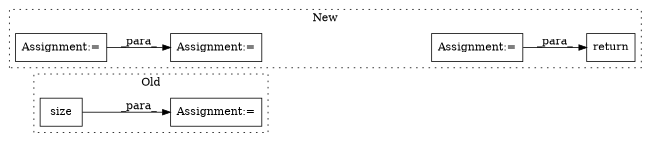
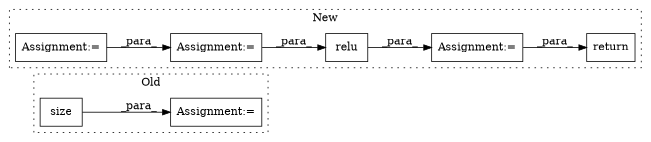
  digraph {
    rankdir=LR
    node [a=7 l=1 shape=box]
    n1 [a=32 l=6 label=size s=1713]
    n2 [label="Assignment:=" s=1746]
+   n3 [a=32 l="5,1" label=relu s="1629,1637"]
    n4 [label="Assignment:=" s=1399]
    n5 [l=2 label="Assignment:=" s=1604]
    n6 [label="Assignment:=" s=1623]
    n7 [a=41 l=7 label=return s=1644]
    subgraph cluster_1 {
      label=Old
      style=dotted
      n1
      n2
    }
    subgraph cluster_2 {
      label=New
      style=dotted
+     n3
      n4
      n5
      n6
      n7
    }
    n1 -> n2 [label=_para_]
+   n3 -> n6 [label=_para_]
    n4 -> n5 [label=_para_]
+   n5 -> n3 [label=_para_]
    n6 -> n7 [label=_para_]
  }
